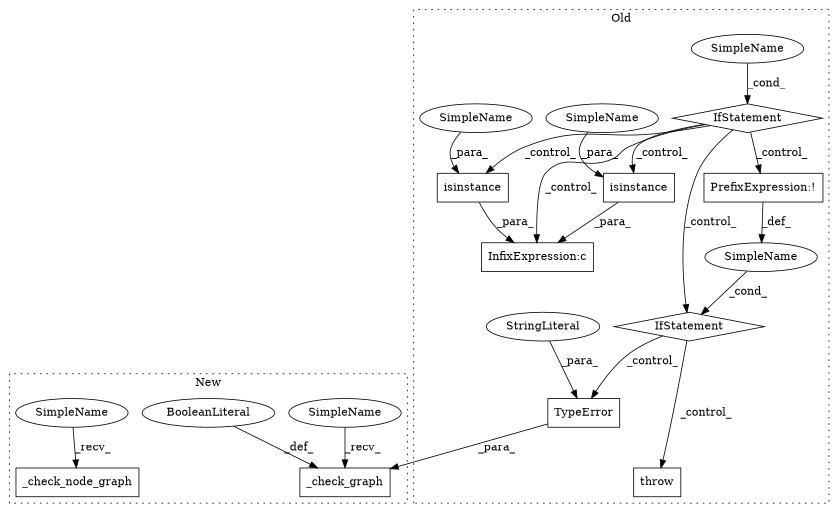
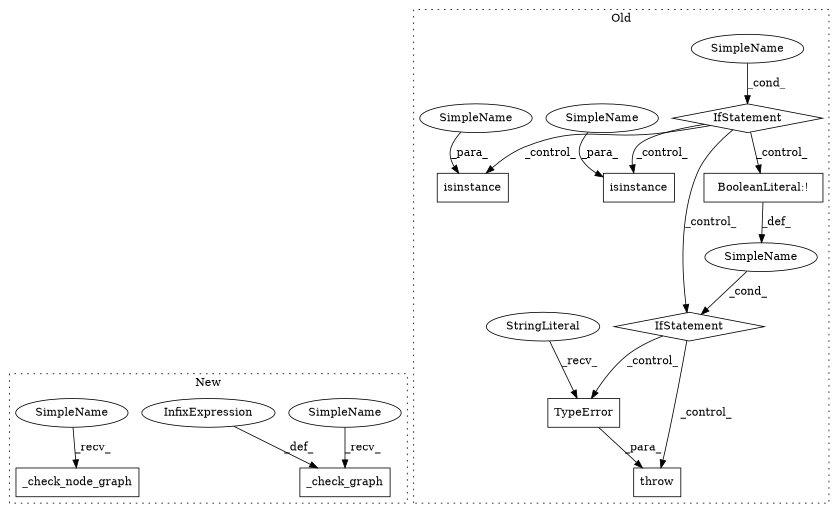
  digraph {
    node [a=42 l=4 shape=box]
    n1 [a=53 l=6 label=throw s=528]
    n2 [a=32 l="11,1" label=isinstance s="487,512"]
    n3 [label=SimpleName shape=ellipse l=""]
    n4 [a=32 l="10,1" label=TypeError s="534,575"]
    n5 [a=25 l="4,2" label=IfStatement s="451,514" shape=diamond]
-   n6 [a=38 l=1 label="PrefixExpression:!" s=455]
+   n6 [a=38 l=1 label="BooleanLiteral:!" s=455]
    n7 [a=45 l=31 label=StringLiteral s=544 shape=ellipse]
    n8 [a=32 l="11,1" label=isinstance s="457,482"]
-   n9 [a=27 label="InfixExpression:c" s=483]
    n10 [label=SimpleName shape=ellipse l=""]
    n11 [a=25 l="4,2" label=IfStatement s="337,355" shape=diamond]
    n12 [l=6 label=SimpleName s=506 shape=ellipse]
    n13 [l=6 label=SimpleName s=476 shape=ellipse]
    n14 [a=32 l="19,1" label=_check_node_graph s="363,410"]
    n15 [a=32 l="13,1" label=_check_graph s="546,563"]
-   n16 [a=9 label=BooleanLiteral s=559 shape=ellipse]
+   n16 [a=9 label=InfixExpression s=559 shape=ellipse]
    n17 [label=SimpleName s=358 shape=ellipse]
    n18 [label=SimpleName s=541 shape=ellipse]
    subgraph cluster_1 {
      label=Old
      style=dotted
      n1
      n2
      n3
      n4
      n5
      n6
      n7
      n8
-     n9
      n10
      n11
      n12
      n13
    }
    subgraph cluster_2 {
      label=New
      style=dotted
      n14
      n15
      n16
      n17
      n18
    }
-   n2 -> n9 [label=_para_]
    n3 -> n5 [label=_cond_]
-   n4 -> n15 [label=_para_]
+   n4 -> n1 [label=_para_]
    n5 -> n1 [label=_control_]
    n5 -> n4 [label=_control_]
    n6 -> n3 [label=_def_]
-   n7 -> n4 [label=_para_]
-   n8 -> n9 [label=_para_]
+   n7 -> n4 [label=_recv_]
    n10 -> n11 [label=_cond_]
    n11 -> n2 [label=_control_]
    n11 -> n5 [label=_control_]
    n11 -> n6 [label=_control_]
    n11 -> n8 [label=_control_]
-   n11 -> n9 [label=_control_]
    n12 -> n2 [label=_para_]
    n13 -> n8 [label=_para_]
    n16 -> n15 [label=_def_]
    n17 -> n14 [label=_recv_]
    n18 -> n15 [label=_recv_]
  }
